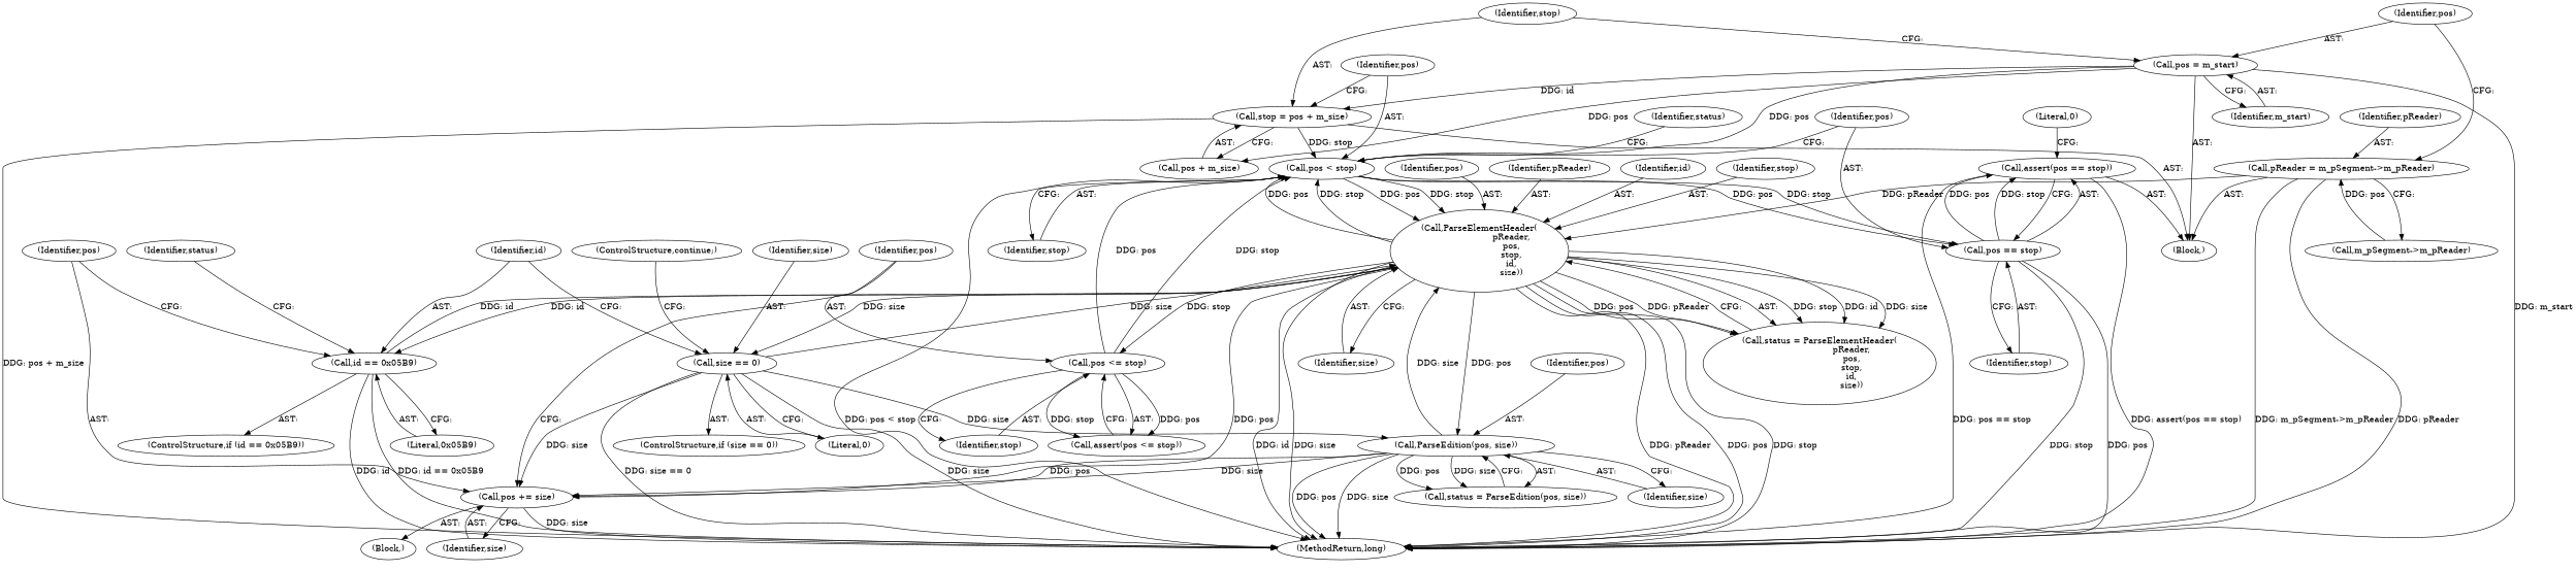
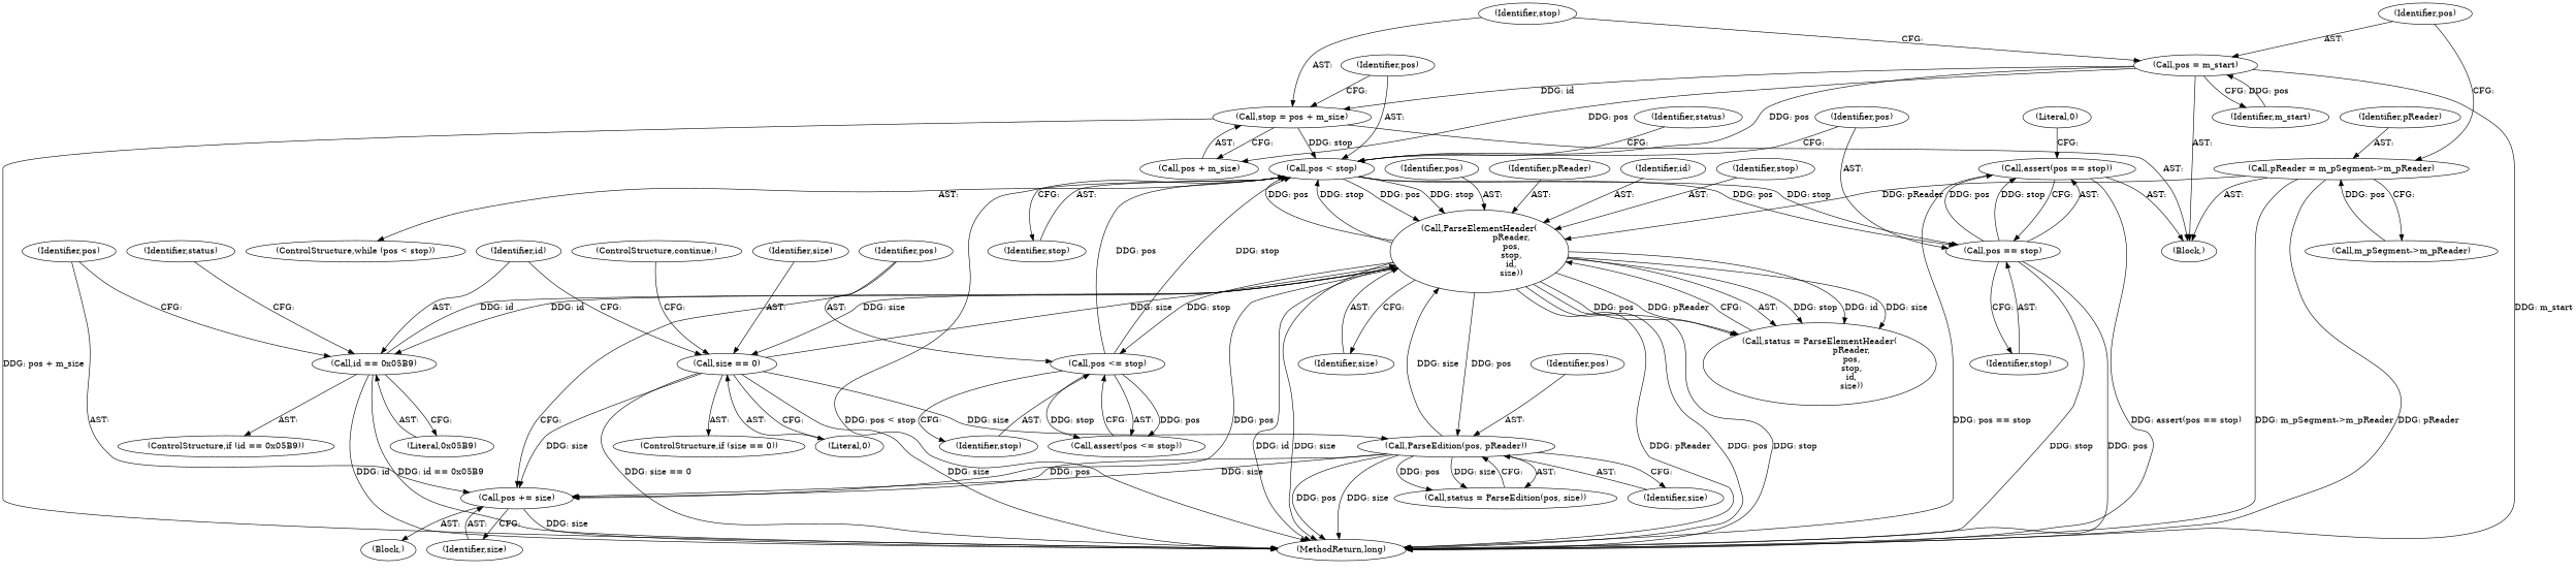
  digraph {
    n1 [label="(Call,assert(pos == stop))"]
    n2 [label="(Call,pos == stop)"]
    n3 [label="(MethodReturn,long)"]
    n4 [label="(Block,)"]
    n5 [label="(Identifier,stop)"]
    n6 [label="(Call,pos < stop)"]
    n7 [label="(Call,ParseElementHeader(\n                        pReader,\n                        pos,\n                        stop,\n                        id,\n                        size))"]
+   n8 [label="(ControlStructure,while (pos < stop))"]
    n9 [label="(Identifier,stop)"]
    n10 [label="(Call,id == 0x05B9)"]
    n11 [label="(Call,size == 0)"]
-   n12 [label="(Call,ParseEdition(pos, size))"]
+   n12 [label="(Call,ParseEdition(pos, pReader))"]
    n13 [label="(Call,pos <= stop)"]
    n14 [label="(Call,pos += size)"]
    n15 [label="(Call,status = ParseElementHeader(\n                        pReader,\n                        pos,\n                        stop,\n                        id,\n                        size))"]
    n16 [label="(Identifier,size)"]
    n17 [label="(Literal,0x05B9)"]
    n18 [label="(ControlStructure,if (id == 0x05B9))"]
    n19 [label="(ControlStructure,if (size == 0))"]
    n20 [label="(Literal,0)"]
    n21 [label="(Call,status = ParseEdition(pos, size))"]
    n22 [label="(Identifier,size)"]
    n23 [label="(Identifier,stop)"]
    n24 [label="(Call,assert(pos <= stop))"]
    n25 [label="(Block,)"]
    n26 [label="(Identifier,size)"]
    n27 [label="(Call,pReader = m_pSegment->m_pReader)"]
    n28 [label="(Call,m_pSegment->m_pReader)"]
    n29 [label="(Call,pos = m_start)"]
    n30 [label="(Call,stop = pos + m_size)"]
    n31 [label="(Identifier,m_start)"]
    n32 [label="(Call,pos + m_size)"]
    n33 [label="(ControlStructure,continue;)"]
    n34 [label="(Identifier,stop)"]
    n35 [label="(Identifier,pReader)"]
    n36 [label="(Identifier,id)"]
    n37 [label="(Identifier,stop)"]
    n38 [label="(Identifier,pos)"]
    n39 [label="(Identifier,pReader)"]
    n40 [label="(Identifier,status)"]
    n41 [label="(Identifier,id)"]
    n42 [label="(Identifier,status)"]
    n43 [label="(Identifier,pos)"]
    n44 [label="(Identifier,pos)"]
    n45 [label="(Identifier,pos)"]
    n46 [label="(Identifier,pos)"]
    n47 [label="(Literal,0)"]
    n48 [label="(Identifier,pos)"]
    n49 [label="(Identifier,size)"]
    n50 [label="(Identifier,pos)"]
    n1 -> n2 [label="CFG: "]
    n1 -> n3 [label="DDG: assert(pos == stop)"]
    n1 -> n3 [label="DDG: pos == stop"]
    n1 -> n4 [label="AST: "]
    n2 -> n1 [label="AST: "]
    n2 -> n1 [label="DDG: pos"]
    n2 -> n1 [label="DDG: stop"]
    n2 -> n3 [label="DDG: stop"]
    n2 -> n3 [label="DDG: pos"]
    n2 -> n5 [label="CFG: "]
    n5 -> n2 [label="AST: "]
    n6 -> n2 [label="DDG: pos"]
    n6 -> n2 [label="DDG: stop"]
    n6 -> n3 [label="DDG: pos < stop"]
    n6 -> n7 [label="DDG: pos"]
    n6 -> n7 [label="DDG: stop"]
+   n6 -> n8 [label="AST: "]
    n6 -> n9 [label="CFG: "]
    n7 -> n3 [label="DDG: size"]
    n7 -> n3 [label="DDG: pReader"]
    n7 -> n3 [label="DDG: pos"]
    n7 -> n3 [label="DDG: stop"]
    n7 -> n3 [label="DDG: id"]
    n7 -> n6 [label="DDG: pos"]
    n7 -> n6 [label="DDG: stop"]
    n7 -> n10 [label="DDG: id"]
    n7 -> n11 [label="DDG: size"]
    n7 -> n12 [label="DDG: pos"]
    n7 -> n13 [label="DDG: stop"]
    n7 -> n14 [label="DDG: pos"]
    n7 -> n15 [label="AST: "]
    n7 -> n15 [label="DDG: stop"]
    n7 -> n15 [label="DDG: id"]
    n7 -> n15 [label="DDG: size"]
    n7 -> n15 [label="DDG: pos"]
    n7 -> n15 [label="DDG: pReader"]
    n7 -> n16 [label="CFG: "]
    n9 -> n6 [label="AST: "]
    n10 -> n3 [label="DDG: id == 0x05B9"]
    n10 -> n3 [label="DDG: id"]
    n10 -> n7 [label="DDG: id"]
    n10 -> n17 [label="CFG: "]
    n10 -> n18 [label="AST: "]
    n11 -> n3 [label="DDG: size == 0"]
    n11 -> n3 [label="DDG: size"]
    n11 -> n7 [label="DDG: size"]
    n11 -> n12 [label="DDG: size"]
    n11 -> n14 [label="DDG: size"]
    n11 -> n19 [label="AST: "]
    n11 -> n20 [label="CFG: "]
    n12 -> n3 [label="DDG: size"]
    n12 -> n3 [label="DDG: pos"]
    n12 -> n7 [label="DDG: size"]
    n12 -> n14 [label="DDG: size"]
    n12 -> n14 [label="DDG: pos"]
    n12 -> n21 [label="AST: "]
    n12 -> n21 [label="DDG: pos"]
    n12 -> n21 [label="DDG: size"]
    n12 -> n22 [label="CFG: "]
    n13 -> n6 [label="DDG: pos"]
    n13 -> n6 [label="DDG: stop"]
    n13 -> n23 [label="CFG: "]
    n13 -> n24 [label="AST: "]
    n13 -> n24 [label="DDG: pos"]
    n13 -> n24 [label="DDG: stop"]
    n14 -> n3 [label="DDG: size"]
    n14 -> n25 [label="AST: "]
    n14 -> n26 [label="CFG: "]
    n15 -> n7 [label="CFG: "]
    n16 -> n7 [label="AST: "]
    n17 -> n10 [label="AST: "]
    n20 -> n11 [label="AST: "]
    n21 -> n12 [label="CFG: "]
    n22 -> n12 [label="AST: "]
    n23 -> n13 [label="AST: "]
    n24 -> n13 [label="CFG: "]
    n26 -> n14 [label="AST: "]
    n27 -> n3 [label="DDG: m_pSegment->m_pReader"]
    n27 -> n3 [label="DDG: pReader"]
    n27 -> n4 [label="AST: "]
    n27 -> n7 [label="DDG: pReader"]
    n27 -> n28 [label="CFG: "]
    n28 -> n27 [label="DDG: pos"]
    n29 -> n3 [label="DDG: m_start"]
    n29 -> n4 [label="AST: "]
    n29 -> n6 [label="DDG: pos"]
    n29 -> n30 [label="DDG: id"]
    n29 -> n31 [label="CFG: "]
    n29 -> n32 [label="DDG: pos"]
    n30 -> n3 [label="DDG: pos + m_size"]
    n30 -> n4 [label="AST: "]
    n30 -> n6 [label="DDG: stop"]
    n30 -> n32 [label="CFG: "]
-   n31 -> n29 [label="AST: "]
+   n31 -> n29 [label="DDG: pos"]
    n32 -> n30 [label="AST: "]
    n33 -> n11 [label="CFG: "]
    n34 -> n29 [label="CFG: "]
    n34 -> n30 [label="AST: "]
    n35 -> n27 [label="AST: "]
    n36 -> n10 [label="AST: "]
    n36 -> n11 [label="CFG: "]
    n37 -> n7 [label="AST: "]
    n38 -> n7 [label="AST: "]
    n39 -> n7 [label="AST: "]
    n40 -> n6 [label="CFG: "]
    n41 -> n7 [label="AST: "]
    n42 -> n10 [label="CFG: "]
    n43 -> n27 [label="CFG: "]
    n43 -> n29 [label="AST: "]
    n44 -> n2 [label="AST: "]
    n44 -> n6 [label="CFG: "]
    n45 -> n6 [label="AST: "]
    n45 -> n30 [label="CFG: "]
    n46 -> n10 [label="CFG: "]
    n46 -> n14 [label="AST: "]
    n47 -> n1 [label="CFG: "]
    n48 -> n13 [label="AST: "]
    n48 -> n14 [label="CFG: "]
    n49 -> n11 [label="AST: "]
    n50 -> n12 [label="AST: "]
  }
